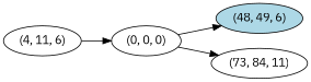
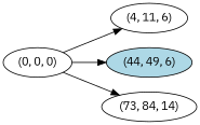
  digraph {
    fontname="IBM Plex Sans"
    rankdir=LR
    node [fillcolor=white fontname="IBM Plex Sans" style=filled]
    edge [fontname="IBM Plex Sans"]
    n1 [label="(4, 11, 6)"]
    "(0, 0, 0)"
-   "(44, 49, 6)" [fillcolor=lightblue label="(48, 49, 6)"]
-   "(73, 84, 11)"
-   n1 -> "(0, 0, 0)"
+   "(44, 49, 6)" [fillcolor=lightblue]
+   "(73, 84, 11)" [label="(73, 84, 14)"]
+   "(0, 0, 0)" -> n1
    "(0, 0, 0)" -> "(44, 49, 6)"
    "(0, 0, 0)" -> "(73, 84, 11)"
  }
